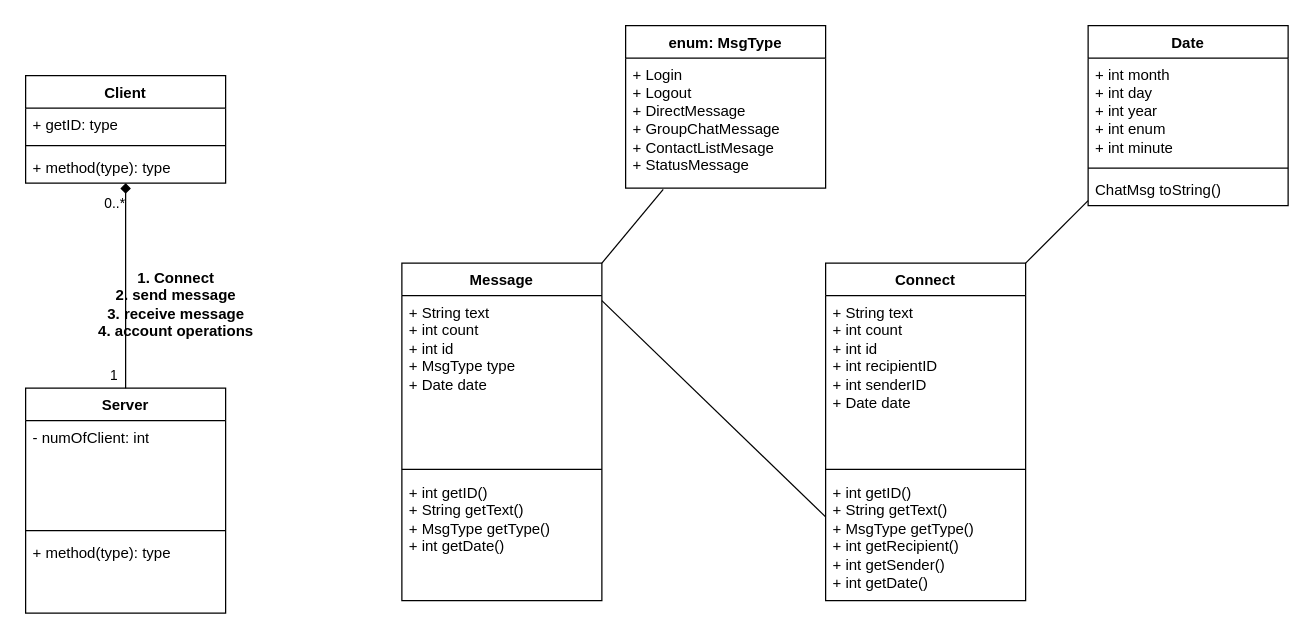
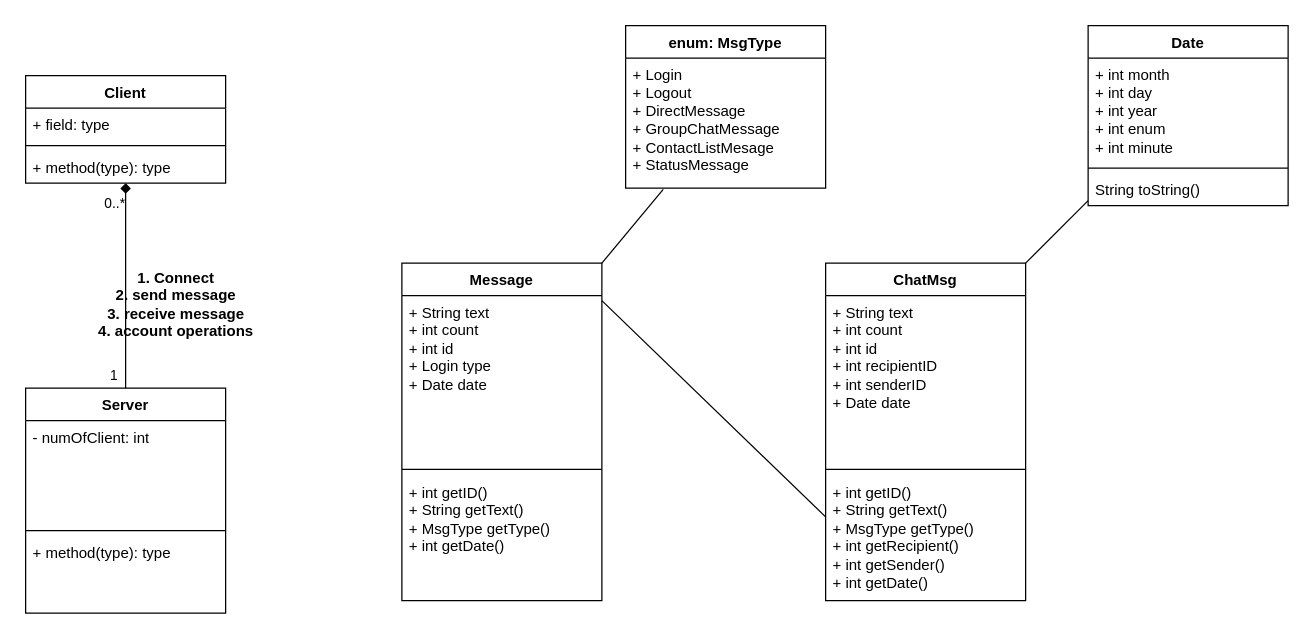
  <mxCell id="0" />
  <mxCell id="1" parent="0" />
  <mxCell id="2" value="Client" style="swimlane;fontStyle=1;align=center;verticalAlign=top;childLayout=stackLayout;horizontal=1;startSize=26;horizontalStack=0;resizeParent=1;resizeParentMax=0;resizeLast=0;collapsible=1;marginBottom=0;whiteSpace=wrap;html=1;" parent="1" vertex="1"><mxGeometry x="20" y="60" width="160" height="86" as="geometry" /></mxCell>
- <mxCell id="3" value="+ getID: type" style="text;strokeColor=none;fillColor=none;align=left;verticalAlign=top;spacingLeft=4;spacingRight=4;overflow=hidden;rotatable=0;points=[[0,0.5],[1,0.5]];portConstraint=eastwest;whiteSpace=wrap;html=1;" parent="2" vertex="1"><mxGeometry y="26" width="160" height="26" as="geometry" /></mxCell>
+ <mxCell id="3" value="+ field: type" style="text;strokeColor=none;fillColor=none;align=left;verticalAlign=top;spacingLeft=4;spacingRight=4;overflow=hidden;rotatable=0;points=[[0,0.5],[1,0.5]];portConstraint=eastwest;whiteSpace=wrap;html=1;" parent="2" vertex="1"><mxGeometry y="26" width="160" height="26" as="geometry" /></mxCell>
  <mxCell id="4" value="" style="line;strokeWidth=1;fillColor=none;align=left;verticalAlign=middle;spacingTop=-1;spacingLeft=3;spacingRight=3;rotatable=0;labelPosition=right;points=[];portConstraint=eastwest;strokeColor=inherit;" parent="2" vertex="1"><mxGeometry y="52" width="160" height="8" as="geometry" /></mxCell>
  <mxCell id="5" value="+ method(type): type" style="text;strokeColor=none;fillColor=none;align=left;verticalAlign=top;spacingLeft=4;spacingRight=4;overflow=hidden;rotatable=0;points=[[0,0.5],[1,0.5]];portConstraint=eastwest;whiteSpace=wrap;html=1;" parent="2" vertex="1"><mxGeometry y="60" width="160" height="26" as="geometry" /></mxCell>
  <mxCell id="6" value="Server" style="swimlane;fontStyle=1;align=center;verticalAlign=top;childLayout=stackLayout;horizontal=1;startSize=26;horizontalStack=0;resizeParent=1;resizeParentMax=0;resizeLast=0;collapsible=1;marginBottom=0;whiteSpace=wrap;html=1;" parent="1" vertex="1"><mxGeometry x="20" y="310" width="160" height="180" as="geometry" /></mxCell>
  <mxCell id="7" value="- numOfClient: int&lt;div&gt;&lt;br/&gt;&lt;/div&gt;" style="text;strokeColor=none;fillColor=none;align=left;verticalAlign=top;spacingLeft=4;spacingRight=4;overflow=hidden;rotatable=0;points=[[0,0.5],[1,0.5]];portConstraint=eastwest;whiteSpace=wrap;html=1;" parent="6" vertex="1"><mxGeometry y="26" width="160" height="84" as="geometry" /></mxCell>
  <mxCell id="8" value="" style="line;strokeWidth=1;fillColor=none;align=left;verticalAlign=middle;spacingTop=-1;spacingLeft=3;spacingRight=3;rotatable=0;labelPosition=right;points=[];portConstraint=eastwest;strokeColor=inherit;" parent="6" vertex="1"><mxGeometry y="110" width="160" height="8" as="geometry" /></mxCell>
  <mxCell id="9" value="+ method(type): type" style="text;strokeColor=none;fillColor=none;align=left;verticalAlign=top;spacingLeft=4;spacingRight=4;overflow=hidden;rotatable=0;points=[[0,0.5],[1,0.5]];portConstraint=eastwest;whiteSpace=wrap;html=1;" parent="6" vertex="1"><mxGeometry y="118" width="160" height="62" as="geometry" /></mxCell>
  <mxCell id="10" value="" style="endArrow=diamond;html=1;edgeStyle=orthogonalEdgeStyle;rounded=0;exitX=0.5;exitY=0;exitDx=0;exitDy=0;" parent="1" source="6" target="2" edge="1"><mxGeometry relative="1" as="geometry"><mxPoint x="40" y="160" as="sourcePoint" /><mxPoint x="40" y="170" as="targetPoint" /></mxGeometry></mxCell>
  <mxCell id="11" value="1" style="edgeLabel;resizable=0;html=1;align=left;verticalAlign=bottom;" parent="10" connectable="0" vertex="1"><mxGeometry x="-1" relative="1" as="geometry"><mxPoint x="-14" y="-2" as="offset" /></mxGeometry></mxCell>
  <mxCell id="12" value="0..*" style="edgeLabel;resizable=0;html=1;align=right;verticalAlign=bottom;" parent="10" connectable="0" vertex="1"><mxGeometry x="1" relative="1" as="geometry"><mxPoint y="24" as="offset" /></mxGeometry></mxCell>
  <mxCell id="13" value="1. Connect&lt;br&gt;2. send message&lt;br&gt;3. receive message&lt;br&gt;4. account operations" style="text;align=center;fontStyle=1;verticalAlign=middle;spacingLeft=3;spacingRight=3;strokeColor=none;rotatable=0;points=[[0,0.5],[1,0.5]];portConstraint=eastwest;html=1;" parent="1" vertex="1"><mxGeometry x="100" y="230" width="80" height="26" as="geometry" /></mxCell>
  <mxCell id="14" value="Message" style="swimlane;fontStyle=1;align=center;verticalAlign=top;childLayout=stackLayout;horizontal=1;startSize=26;horizontalStack=0;resizeParent=1;resizeParentMax=0;resizeLast=0;collapsible=1;marginBottom=0;whiteSpace=wrap;html=1;" parent="1" vertex="1"><mxGeometry x="321" y="210" width="160" height="270" as="geometry" /></mxCell>
- <mxCell id="15" value="+ String text&lt;div&gt;+ int count&lt;/div&gt;&lt;div&gt;+ int id&lt;/div&gt;&lt;div&gt;+ MsgType type&lt;/div&gt;&lt;div&gt;+ Date date&lt;/div&gt;" style="text;strokeColor=none;fillColor=none;align=left;verticalAlign=top;spacingLeft=4;spacingRight=4;overflow=hidden;rotatable=0;points=[[0,0.5],[1,0.5]];portConstraint=eastwest;whiteSpace=wrap;html=1;" parent="14" vertex="1"><mxGeometry y="26" width="160" height="134" as="geometry" /></mxCell>
+ <mxCell id="15" value="+ String text&lt;div&gt;+ int count&lt;/div&gt;&lt;div&gt;+ int id&lt;/div&gt;&lt;div&gt;+ Login type&lt;/div&gt;&lt;div&gt;+ Date date&lt;/div&gt;" style="text;strokeColor=none;fillColor=none;align=left;verticalAlign=top;spacingLeft=4;spacingRight=4;overflow=hidden;rotatable=0;points=[[0,0.5],[1,0.5]];portConstraint=eastwest;whiteSpace=wrap;html=1;" parent="14" vertex="1"><mxGeometry y="26" width="160" height="134" as="geometry" /></mxCell>
  <mxCell id="16" value="" style="line;strokeWidth=1;fillColor=none;align=left;verticalAlign=middle;spacingTop=-1;spacingLeft=3;spacingRight=3;rotatable=0;labelPosition=right;points=[];portConstraint=eastwest;strokeColor=inherit;" parent="14" vertex="1"><mxGeometry y="160" width="160" height="10" as="geometry" /></mxCell>
  <mxCell id="17" value="+ int getID()&lt;div&gt;+ String getText()&lt;/div&gt;&lt;div&gt;+ MsgType getType()&lt;/div&gt;&lt;div&gt;&lt;span style=&quot;background-color: initial;&quot;&gt;+ int getDate()&lt;/span&gt;&lt;/div&gt;" style="text;strokeColor=none;fillColor=none;align=left;verticalAlign=top;spacingLeft=4;spacingRight=4;overflow=hidden;rotatable=0;points=[[0,0.5],[1,0.5]];portConstraint=eastwest;whiteSpace=wrap;html=1;" parent="14" vertex="1"><mxGeometry y="170" width="160" height="100" as="geometry" /></mxCell>
  <mxCell id="18" value="enum: MsgType" style="swimlane;fontStyle=1;align=center;verticalAlign=top;childLayout=stackLayout;horizontal=1;startSize=26;horizontalStack=0;resizeParent=1;resizeParentMax=0;resizeLast=0;collapsible=1;marginBottom=0;whiteSpace=wrap;html=1;" vertex="1" parent="1"><mxGeometry x="500" y="20" width="160" height="130" as="geometry" /></mxCell>
  <mxCell id="19" value="+ Login&lt;div&gt;+ Logout&lt;/div&gt;&lt;div&gt;+ DirectMessage&lt;/div&gt;&lt;div&gt;+ GroupChatMessage&lt;/div&gt;&lt;div&gt;+ ContactListMesage&lt;/div&gt;&lt;div&gt;+ StatusMessage&lt;/div&gt;" style="text;strokeColor=none;fillColor=none;align=left;verticalAlign=top;spacingLeft=4;spacingRight=4;overflow=hidden;rotatable=0;points=[[0,0.5],[1,0.5]];portConstraint=eastwest;whiteSpace=wrap;html=1;" vertex="1" parent="18"><mxGeometry y="26" width="160" height="104" as="geometry" /></mxCell>
  <mxCell id="20" value="Date" style="swimlane;fontStyle=1;align=center;verticalAlign=top;childLayout=stackLayout;horizontal=1;startSize=26;horizontalStack=0;resizeParent=1;resizeParentMax=0;resizeLast=0;collapsible=1;marginBottom=0;whiteSpace=wrap;html=1;" vertex="1" parent="1"><mxGeometry x="870" y="20" width="160" height="144" as="geometry" /></mxCell>
  <mxCell id="21" value="+ int month&lt;div&gt;+ int day&lt;/div&gt;&lt;div&gt;+ int year&lt;/div&gt;&lt;div&gt;+ int enum&lt;/div&gt;&lt;div&gt;+ int minute&lt;/div&gt;&lt;div&gt;&lt;br&gt;&lt;/div&gt;" style="text;strokeColor=none;fillColor=none;align=left;verticalAlign=top;spacingLeft=4;spacingRight=4;overflow=hidden;rotatable=0;points=[[0,0.5],[1,0.5]];portConstraint=eastwest;whiteSpace=wrap;html=1;" vertex="1" parent="20"><mxGeometry y="26" width="160" height="84" as="geometry" /></mxCell>
  <mxCell id="22" value="" style="line;strokeWidth=1;fillColor=none;align=left;verticalAlign=middle;spacingTop=-1;spacingLeft=3;spacingRight=3;rotatable=0;labelPosition=right;points=[];portConstraint=eastwest;strokeColor=inherit;" vertex="1" parent="20"><mxGeometry y="110" width="160" height="8" as="geometry" /></mxCell>
- <mxCell id="23" value="ChatMsg toString()" style="text;strokeColor=none;fillColor=none;align=left;verticalAlign=top;spacingLeft=4;spacingRight=4;overflow=hidden;rotatable=0;points=[[0,0.5],[1,0.5]];portConstraint=eastwest;whiteSpace=wrap;html=1;" vertex="1" parent="20"><mxGeometry y="118" width="160" height="26" as="geometry" /></mxCell>
- <mxCell id="24" value="Connect" style="swimlane;fontStyle=1;align=center;verticalAlign=top;childLayout=stackLayout;horizontal=1;startSize=26;horizontalStack=0;resizeParent=1;resizeParentMax=0;resizeLast=0;collapsible=1;marginBottom=0;whiteSpace=wrap;html=1;" vertex="1" parent="1"><mxGeometry x="660" y="210" width="160" height="270" as="geometry" /></mxCell>
+ <mxCell id="23" value="String toString()" style="text;strokeColor=none;fillColor=none;align=left;verticalAlign=top;spacingLeft=4;spacingRight=4;overflow=hidden;rotatable=0;points=[[0,0.5],[1,0.5]];portConstraint=eastwest;whiteSpace=wrap;html=1;" vertex="1" parent="20"><mxGeometry y="118" width="160" height="26" as="geometry" /></mxCell>
+ <mxCell id="24" value="ChatMsg" style="swimlane;fontStyle=1;align=center;verticalAlign=top;childLayout=stackLayout;horizontal=1;startSize=26;horizontalStack=0;resizeParent=1;resizeParentMax=0;resizeLast=0;collapsible=1;marginBottom=0;whiteSpace=wrap;html=1;" vertex="1" parent="1"><mxGeometry x="660" y="210" width="160" height="270" as="geometry" /></mxCell>
  <mxCell id="25" value="+ String text&lt;div&gt;+ int count&lt;/div&gt;&lt;div&gt;+ int id&lt;/div&gt;&lt;div&gt;&lt;div&gt;+ int recipientID&lt;/div&gt;&lt;div&gt;+ int senderID&lt;/div&gt;&lt;/div&gt;&lt;div&gt;+ Date date&lt;/div&gt;" style="text;strokeColor=none;fillColor=none;align=left;verticalAlign=top;spacingLeft=4;spacingRight=4;overflow=hidden;rotatable=0;points=[[0,0.5],[1,0.5]];portConstraint=eastwest;whiteSpace=wrap;html=1;" vertex="1" parent="24"><mxGeometry y="26" width="160" height="134" as="geometry" /></mxCell>
  <mxCell id="26" value="" style="line;strokeWidth=1;fillColor=none;align=left;verticalAlign=middle;spacingTop=-1;spacingLeft=3;spacingRight=3;rotatable=0;labelPosition=right;points=[];portConstraint=eastwest;strokeColor=inherit;" vertex="1" parent="24"><mxGeometry y="160" width="160" height="10" as="geometry" /></mxCell>
  <mxCell id="27" value="+ int getID()&lt;div&gt;+ String getText()&lt;/div&gt;&lt;div&gt;+ MsgType getType()&lt;/div&gt;&lt;div&gt;+ int getRecipient()&lt;/div&gt;&lt;div&gt;+ int getSender()&lt;/div&gt;&lt;div&gt;+ int getDate()&lt;/div&gt;" style="text;strokeColor=none;fillColor=none;align=left;verticalAlign=top;spacingLeft=4;spacingRight=4;overflow=hidden;rotatable=0;points=[[0,0.5],[1,0.5]];portConstraint=eastwest;whiteSpace=wrap;html=1;" vertex="1" parent="24"><mxGeometry y="170" width="160" height="100" as="geometry" /></mxCell>
  <mxCell id="28" value="" style="endArrow=none;html=1;rounded=0;entryX=0.188;entryY=1.01;entryDx=0;entryDy=0;entryPerimeter=0;" edge="1" parent="1" target="19"><mxGeometry width="50" height="50" relative="1" as="geometry"><mxPoint x="481" y="210" as="sourcePoint" /><mxPoint x="531" y="160" as="targetPoint" /></mxGeometry></mxCell>
  <mxCell id="29" value="" style="endArrow=none;html=1;rounded=0;entryX=0;entryY=0.33;entryDx=0;entryDy=0;entryPerimeter=0;" edge="1" parent="1" target="27"><mxGeometry width="50" height="50" relative="1" as="geometry"><mxPoint x="481" y="240" as="sourcePoint" /><mxPoint x="531" y="190" as="targetPoint" /></mxGeometry></mxCell>
  <mxCell id="30" value="" style="endArrow=none;html=1;rounded=0;" edge="1" parent="1"><mxGeometry width="50" height="50" relative="1" as="geometry"><mxPoint x="820" y="210" as="sourcePoint" /><mxPoint x="870" y="160" as="targetPoint" /></mxGeometry></mxCell>
